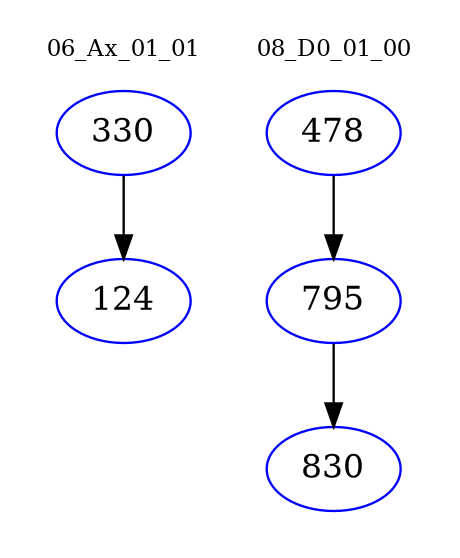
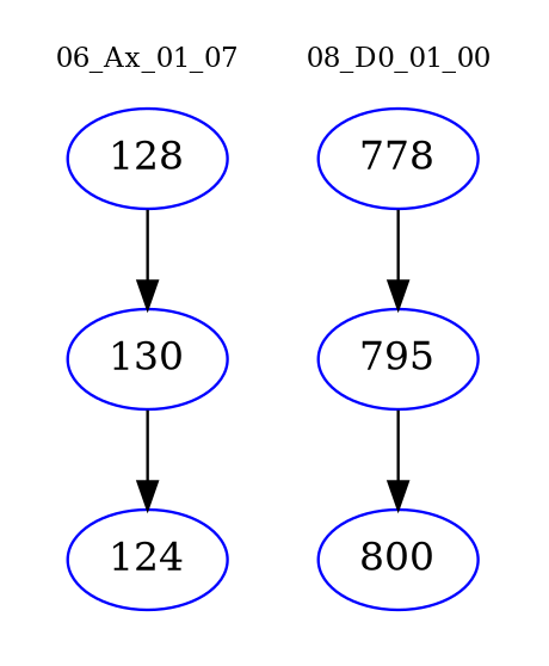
  digraph {
    node [color=blue]
    edge [color=black]
+   n1 [label=128]
    n2 [label=124]
-   n3 [label=330]
+   n3 [label=130]
    n4 [label=795]
-   n5 [label=478]
-   n6 [label=830]
+   n5 [label=778]
+   n6 [label=800]
    subgraph cluster_1 {
      color=white
      fontsize=10
-     label="06_Ax_01_01"
+     label="06_Ax_01_07"
+     n1
      n2
      n3
    }
    subgraph cluster_2 {
      color=white
      fontsize=10
      label="08_D0_01_00"
      n4
      n5
      n6
    }
+   n1 -> n3
    n3 -> n2
    n4 -> n6
    n5 -> n4
  }
